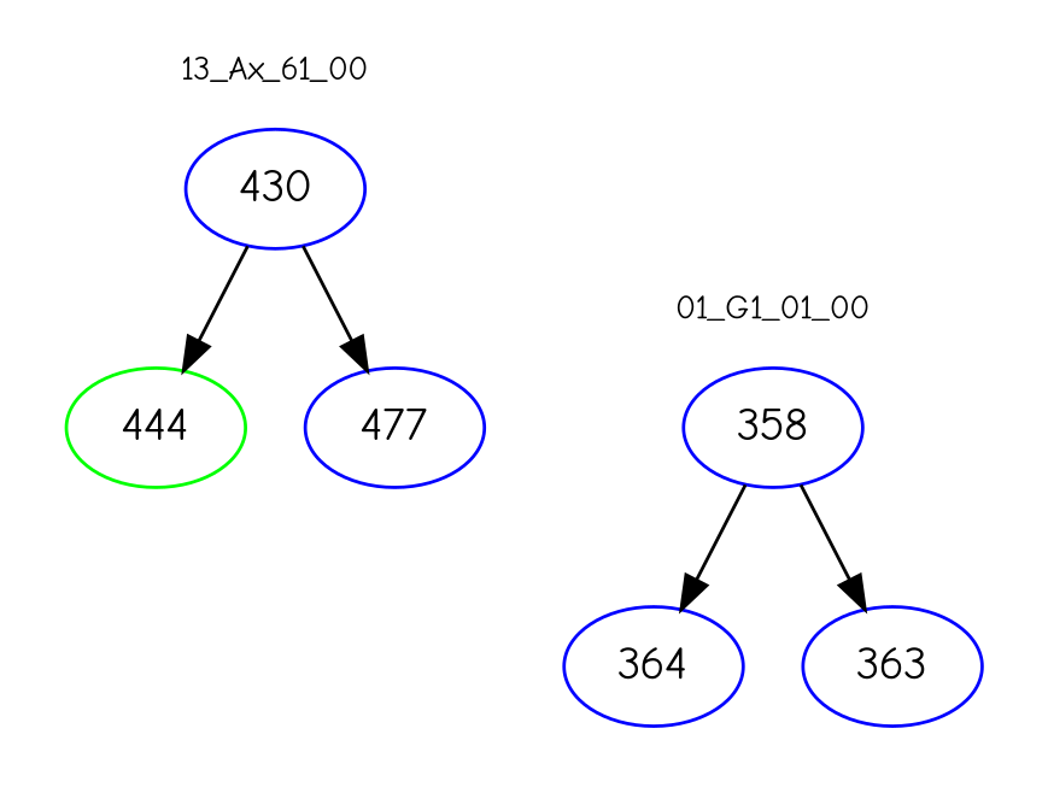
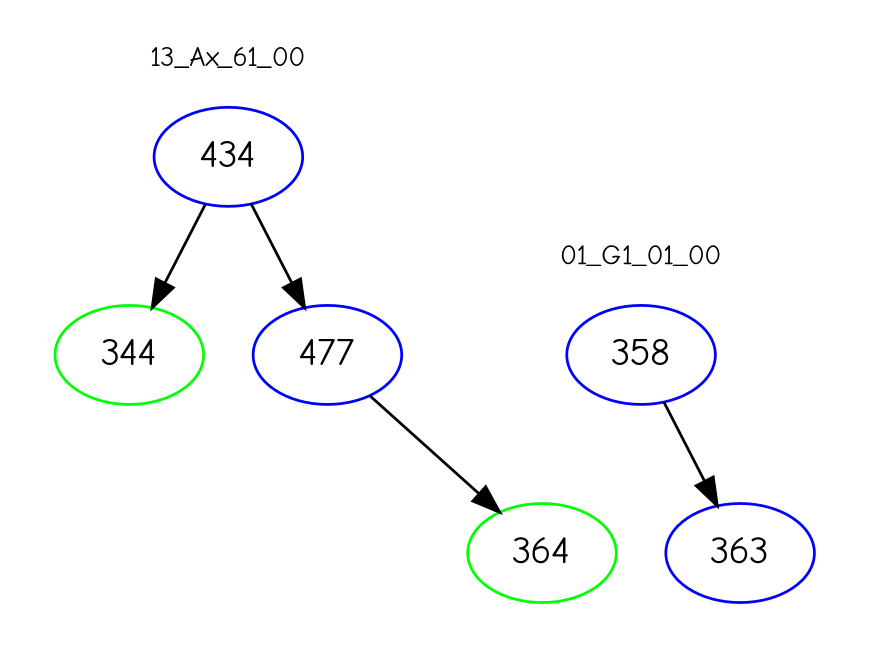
  digraph {
    fontname="Comic Neue"
    node [color=blue fontname="Comic Neue"]
    edge [color=black fontname="Comic Neue"]
-   n1 [label=430]
-   n2 [color=green label=444]
+   n1 [label=434]
+   n2 [color=green label=344]
    n3 [label=477]
    n4 [label=358]
    n5 [label=363]
-   n6 [label=364]
+   n6 [color=green label=364]
    subgraph cluster_1 {
      color=white
      fontsize=10
      label="13_Ax_61_00"
      n1
      n2
      n3
    }
    subgraph cluster_2 {
      color=white
      fontsize=10
      label="01_G1_01_00"
      n4
      n5
      n6
    }
    n1 -> n2
    n1 -> n3
    n4 -> n5
-   n4 -> n6
+   n3 -> n6
  }
